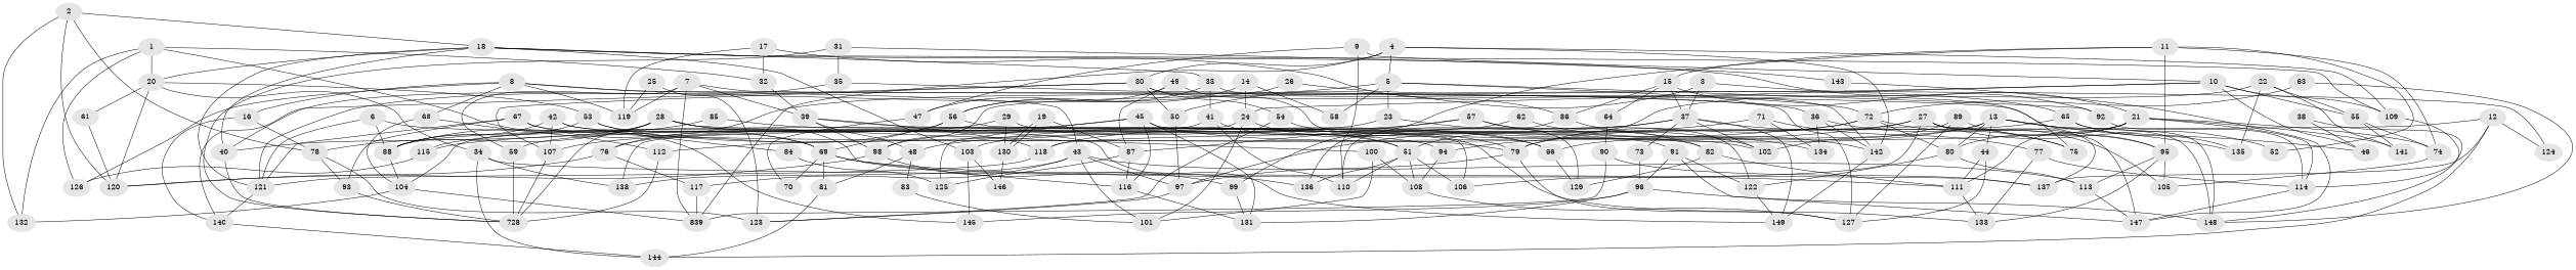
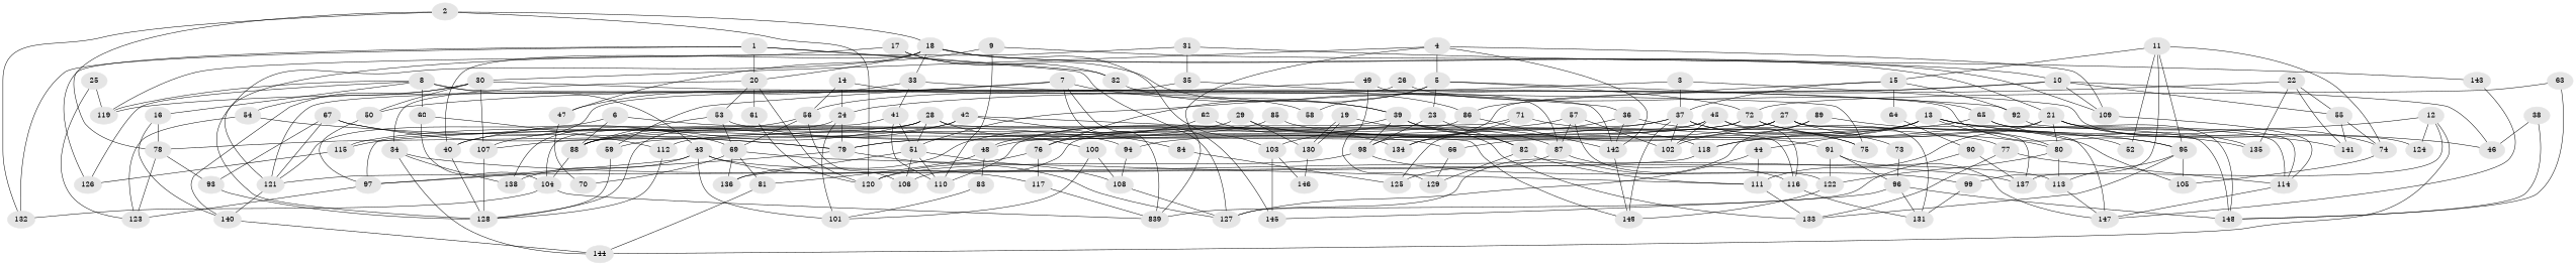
  graph {
    node [color=gray90 style=filled]
    1
    20
    32
    126
    132
    145
    120
    34
    53
    61
    39
    2
    18
    78
    109
    121
    21
    33
    40
    103
    123
    93
    3
    37
    50
    124
    88
    75
    48
    73
    102
    149
    97
    4
    5
    n36 [label=839]
    142
    30
    23
    58
    72
    76
    92
    114
    98
    82
    80
    79
    112
    105
    117
    6
    94
    104
    108
    140
    7
    59
    119
    127
    118
-   128 [label=728]
+   128
    8
    16
    43
-   68
+   68 [label=60]
    95
    101
    138
    113
    133
    9
    10
    47
    110
    24
    46
    55
    70
    74
    141
    99
    11
    15
    52
    64
    86
    131
    12
    137
    144
    13
    44
    66
    135
    148
    111
    129
    122
    14
    56
    106
    107
    69
    90
    17
    41
    146
    19
    87
    130
    116
    125
    147
    22
    51
    136
    25
    54
    26
    65
    27
    28
    100
    29
    115
    31
    35
    143
    36
    134
    84
    81
    83
    96
    38
    42
    45
    49
    57
    62
    63
    67
    71
    77
    85
    91
    89
    1 -- 20
    1 -- 32
    1 -- 126
    1 -- 132
    1 -- 145
    20 -- 120
    20 -- 34
    20 -- 53
    20 -- 61
    32 -- 39
    34 -- 138
    34 -- 137
    34 -- 144
    53 -- 88
    53 -- 66
    53 -- 69
    61 -- 120
    39 -- 48
    39 -- 98
    39 -- 82
    39 -- 118
    2 -- 132
    2 -- 120
    2 -- 18
    2 -- 78
    18 -- 20
    18 -- 109
    18 -- 121
    18 -- 21
    18 -- 33
    18 -- 40
    18 -- 103
    78 -- 123
    78 -- 93
    109 -- 114
    121 -- 140
    21 -- 114
    21 -- 80
    21 -- 59
    21 -- 74
    21 -- 141
    21 -- 111
    33 -- 142
    33 -- 47
    33 -- 41
    40 -- 128
    103 -- 145
    103 -- 146
    93 -- 128
    3 -- 37
    3 -- 50
    3 -- 124
    37 -- 88
    37 -- 75
    37 -- 48
    37 -- 73
    37 -- 102
    37 -- 149
    50 -- 97
    88 -- 104
    48 -- 81
    48 -- 83
    73 -- 96
    97 -- 123
    4 -- 109
    4 -- 5
    4 -- n36
    4 -- 142
    4 -- 30
    5 -- 23
    5 -- 58
    5 -- 72
    5 -- 76
    5 -- 92
    142 -- 149
    30 -- 50
    30 -- 75
    30 -- 140
    30 -- 107
    30 -- 54
    23 -- 98
    23 -- 82
    72 -- 80
    72 -- 79
    72 -- 112
    72 -- 105
    76 -- 120
    76 -- 117
    92 -- 114
    114 -- 147
    98 -- 120
    98 -- 99
    82 -- 111
    82 -- 129
    80 -- 113
    80 -- 122
    79 -- 97
    79 -- 127
    112 -- 128
    117 -- n36
    6 -- 121
    6 -- 88
    6 -- 94
    94 -- 108
    104 -- 132
    104 -- n36
    108 -- 127
    140 -- 144
    7 -- 39
    7 -- n36
    7 -- 59
    7 -- 119
    7 -- 127
    59 -- 128
    118 -- 121
    8 -- 126
    8 -- 119
    8 -- 16
    8 -- 43
    8 -- 68
    8 -- 95
    16 -- 78
    16 -- 140
    43 -- 97
    43 -- 117
    43 -- 101
    43 -- 138
    43 -- 113
    68 -- 112
    68 -- 104
    95 -- 105
    95 -- 113
    95 -- 133
    113 -- 147
    9 -- 10
    9 -- 47
    9 -- 110
    10 -- 109
    10 -- 98
    10 -- 24
    10 -- 46
    10 -- 55
    47 -- 70
    24 -- 79
    24 -- 101
    24 -- 138
    55 -- 74
    55 -- 141
    74 -- 105
    99 -- 131
    11 -- 95
    11 -- 74
    11 -- 99
    11 -- 15
    11 -- 52
    15 -- 37
    15 -- 92
    15 -- 64
    15 -- 86
    64 -- 90
    86 -- 142
    86 -- 110
    12 -- 124
    12 -- 118
    12 -- 137
    12 -- 144
    13 -- 80
    13 -- 118
    13 -- 46
    13 -- 44
    13 -- 66
    13 -- 135
    13 -- 148
    44 -- 127
    44 -- 111
    66 -- 129
    111 -- 133
    122 -- 149
    14 -- 58
    14 -- 24
    14 -- 56
    56 -- 106
    56 -- 107
    56 -- 69
    107 -- 128
    69 -- 70
    69 -- 111
    69 -- 136
    69 -- 81
    90 -- n36
    90 -- 137
    17 -- 32
    17 -- 119
    17 -- 86
    41 -- 104
    41 -- 110
    41 -- 51
    19 -- 87
    19 -- 130
    19 -- 130
    87 -- 116
    87 -- 125
    130 -- 146
    116 -- 131
    22 -- 55
    22 -- 141
    22 -- 135
    22 -- 51
    51 -- 108
    51 -- 110
    51 -- 106
    51 -- 136
    25 -- 123
    25 -- 119
    54 -- 123
-   54 -- 66
+   54 -- 79
    26 -- 121
    26 -- 65
    65 -- 79
    65 -- 135
    65 -- 148
    27 -- 103
    27 -- 94
    27 -- 52
    27 -- 137
    27 -- 106
    27 -- 147
    28 -- 78
    28 -- 40
    28 -- 128
    28 -- 116
    28 -- 51
    28 -- 100
    100 -- 108
    100 -- 101
    29 -- 133
    29 -- 130
    29 -- 115
    115 -- 126
    31 -- 128
    31 -- 35
    31 -- 143
    35 -- 40
    35 -- 36
    143 -- 147
    36 -- 75
    36 -- 142
    36 -- 134
    84 -- 125
    81 -- 144
    83 -- 101
    96 -- 145
    96 -- 131
    96 -- 148
    38 -- 46
    38 -- 148
    42 -- 88
    42 -- 149
    42 -- 107
    42 -- 84
    45 -- 102
    45 -- 76
    45 -- 131
    45 -- 116
    45 -- 125
    49 -- 129
    49 -- 56
    49 -- 87
    57 -- 102
    57 -- 122
    57 -- 87
    57 -- 115
    62 -- 136
    62 -- 134
    63 -- 72
    63 -- 148
    67 -- 121
    67 -- 93
    67 -- 79
    67 -- 69
    71 -- 97
    71 -- 134
    71 -- 77
    77 -- 114
    77 -- 133
    85 -- 88
    85 -- 91
    91 -- 122
    91 -- 147
    91 -- 96
    89 -- 102
    89 -- 127
    89 -- 95
  }
